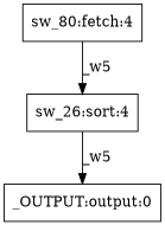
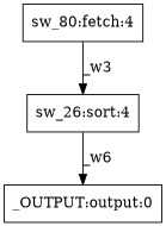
  digraph {
    fontname="DejaVu Serif"
    node [fontname="DejaVu Serif" shape=box]
    edge [fontname="DejaVu Serif"]
    n1 [label="_OUTPUT:output:0"]
    n2 [label="sw_26:sort:4"]
    n3 [label="sw_80:fetch:4"]
-   n2 -> n1 [label=_w5]
-   n3 -> n2 [label=_w5]
+   n2 -> n1 [label=_w6]
+   n3 -> n2 [label=_w3]
  }
